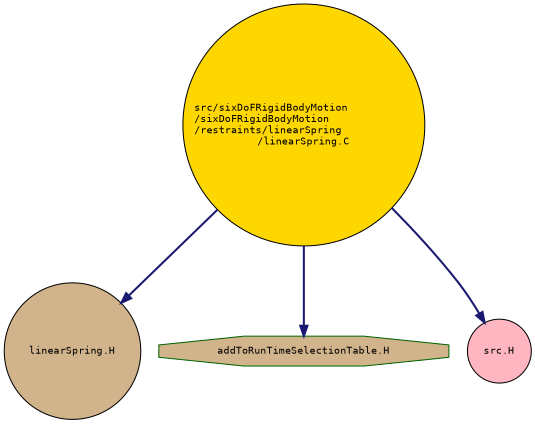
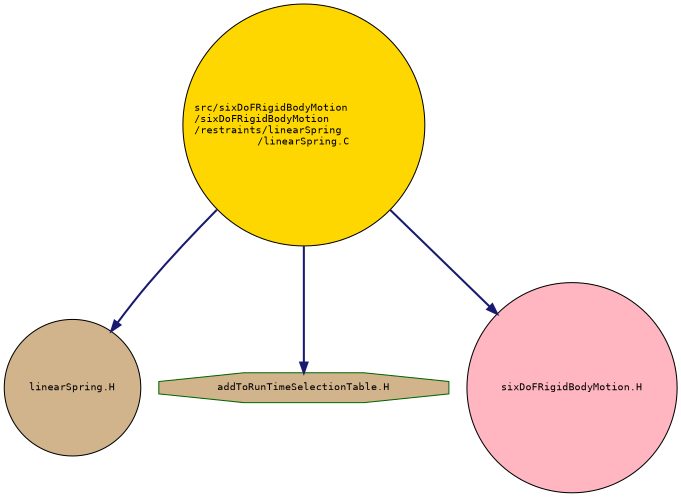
  digraph {
    fontname="DejaVu Sans Mono"
    node [color=black fillcolor=tan fontname="DejaVu Sans Mono" fontsize=10 shape=circle style=filled]
    edge [color=midnightblue fontname="DejaVu Sans Mono" fontsize=10 labelfontname=Helvetica labelfontsize=10 style=bold]
    n1 [fillcolor=gold fontcolor=black height=0.2 label="src/sixDoFRigidBodyMotion\l/sixDoFRigidBodyMotion\l/restraints/linearSpring\l/linearSpring.C" width=0.4]
    n2 [height=0.2 label="linearSpring.H" width=0.4]
    n3 [color=darkgreen height=0.2 label="addToRunTimeSelectionTable.H" shape=octagon width=0.4]
-   n4 [height=0.2 label="src.H" width=0.4 fillcolor=lightpink]
+   n4 [height=0.2 label="sixDoFRigidBodyMotion.H" width=0.4 fillcolor=lightpink]
    n1 -> n2
    n1 -> n3
    n1 -> n4
  }
